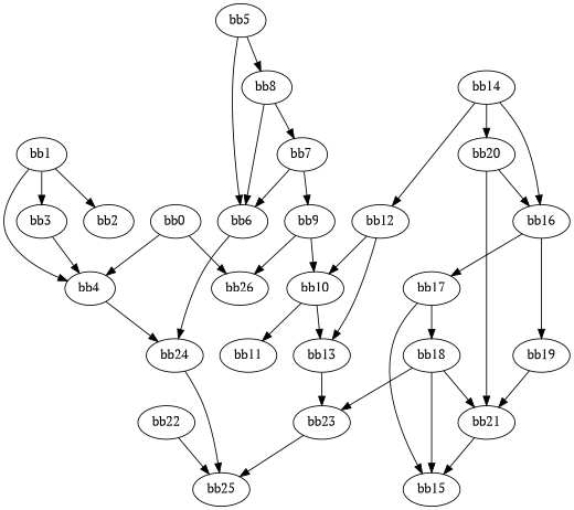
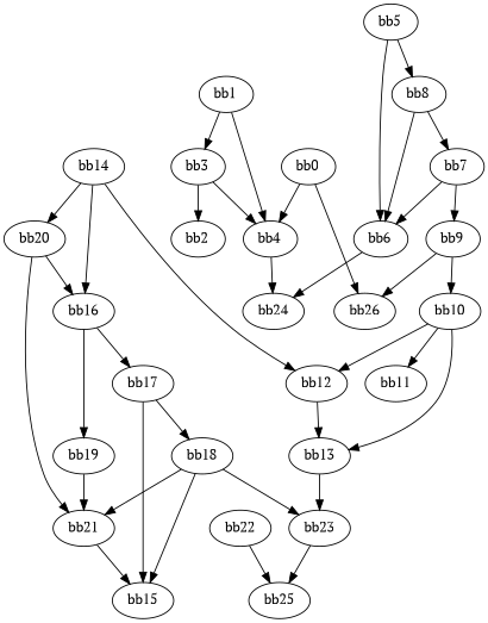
  digraph {
    fontname="PT Serif"
    node [fontname="PT Serif"]
    edge [fontname="PT Serif"]
    n1 [label="bb0\l"]
    n2 [label="bb26\l"]
    n3 [label="bb4\l"]
    n4 [label="bb1\l"]
    n5 [label="bb2\l"]
    n6 [label="bb3\l"]
    n7 [label="bb24\l"]
    n8 [label="bb5\l"]
    n9 [label="bb6\l"]
    n10 [label="bb8\l"]
    n11 [label="bb25\l"]
    n12 [label="bb7\l"]
    n13 [label="bb9\l"]
    n14 [label="bb10\l"]
    n15 [label="bb11\l"]
    n16 [label="bb12\l"]
    n17 [label="bb13\l"]
    n18 [label="bb23\l"]
    n19 [label="bb14\l"]
    n20 [label="bb16\l"]
    n21 [label="bb20\l"]
    n22 [label="bb17\l"]
    n23 [label="bb19\l"]
    n24 [label="bb21\l"]
    n25 [label="bb15\l"]
    n26 [label="bb18\l"]
    n27 [label="bb22\l"]
    n1 -> n2
    n1 -> n3
    n3 -> n7
    n4 -> n3
-   n4 -> n5
+   n6 -> n5
    n4 -> n6
    n6 -> n3
-   n7 -> n11
    n8 -> n9
    n8 -> n10
    n9 -> n7
    n10 -> n9
    n10 -> n12
    n12 -> n9
    n12 -> n13
    n13 -> n2
    n13 -> n14
    n14 -> n15
-   n16 -> n14
+   n14 -> n16
    n14 -> n17
    n16 -> n17
    n17 -> n18
    n18 -> n11
    n19 -> n16
    n19 -> n20
    n19 -> n21
    n20 -> n22
    n20 -> n23
    n21 -> n20
    n21 -> n24
    n22 -> n25
    n22 -> n26
    n23 -> n24
    n24 -> n25
    n26 -> n18
    n26 -> n24
    n26 -> n25
    n27 -> n11
  }
